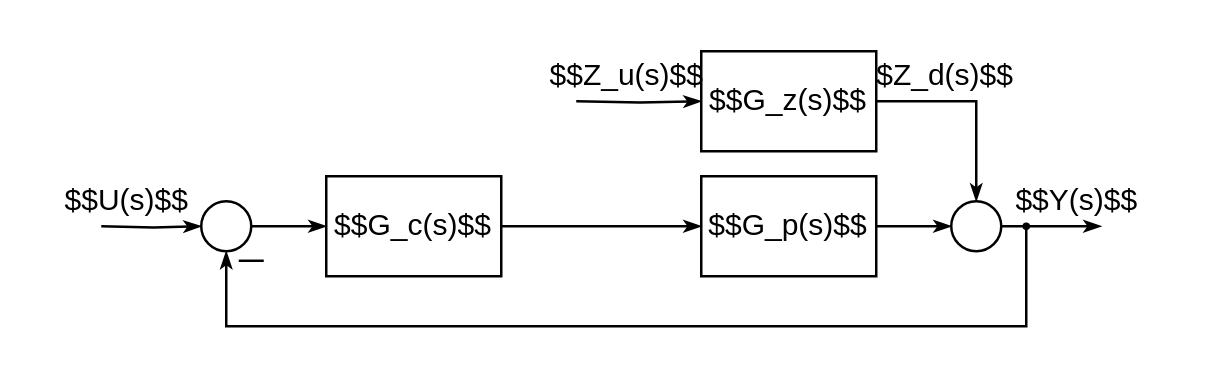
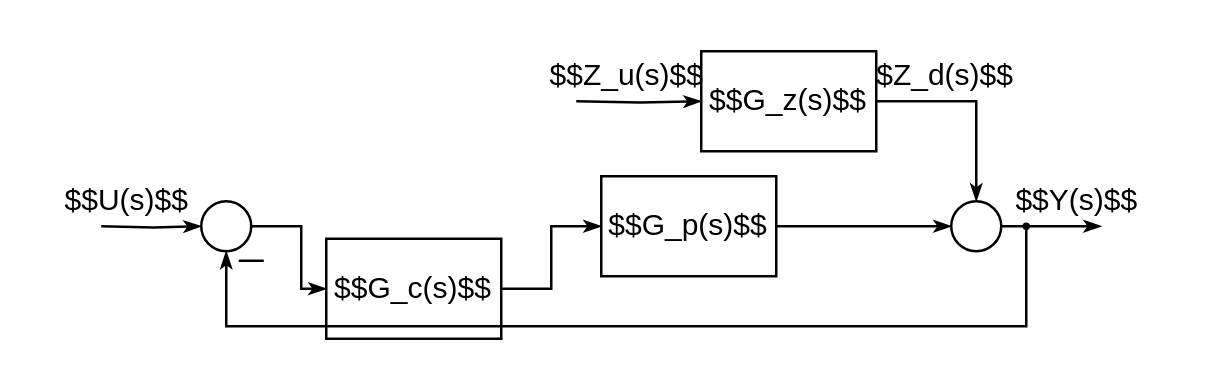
  <mxCell id="0" />
  <mxCell id="1" parent="0" />
- <mxCell id="2" value="$$G_c(s)$$" style="rounded=0;whiteSpace=wrap;html=1;" parent="1" vertex="1"><mxGeometry x="130" y="70" width="70" height="40" as="geometry" /></mxCell>
+ <mxCell id="2" value="$$G_c(s)$$" style="rounded=0;whiteSpace=wrap;html=1;" parent="1" vertex="1"><mxGeometry x="130" y="95" width="70" height="40" as="geometry" /></mxCell>
  <mxCell id="3" style="edgeStyle=orthogonalEdgeStyle;rounded=0;orthogonalLoop=1;jettySize=auto;html=1;entryX=0;entryY=0.5;entryDx=0;entryDy=0;startSize=4;endArrow=classicThin;endFill=1;endSize=4;" parent="1" source="4" target="8" edge="1"><mxGeometry relative="1" as="geometry" /></mxCell>
- <mxCell id="4" value="$$G_p(s)$$" style="rounded=0;whiteSpace=wrap;html=1;" parent="1" vertex="1"><mxGeometry x="280" y="70" width="70" height="40" as="geometry" /></mxCell>
+ <mxCell id="4" value="$$G_p(s)$$" style="rounded=0;whiteSpace=wrap;html=1;" parent="1" vertex="1"><mxGeometry x="240" y="70" width="70" height="40" as="geometry" /></mxCell>
  <mxCell id="5" style="edgeStyle=orthogonalEdgeStyle;rounded=0;orthogonalLoop=1;jettySize=auto;html=1;entryX=0;entryY=0.5;entryDx=0;entryDy=0;startSize=4;endArrow=classicThin;endFill=1;endSize=4;" parent="1" source="2" target="4" edge="1"><mxGeometry relative="1" as="geometry"><mxPoint x="250" y="90" as="sourcePoint" /></mxGeometry></mxCell>
  <mxCell id="6" style="edgeStyle=orthogonalEdgeStyle;rounded=0;orthogonalLoop=1;jettySize=auto;html=1;startSize=4;endArrow=classicThin;endFill=1;endSize=4;" parent="1" source="8" edge="1"><mxGeometry relative="1" as="geometry"><mxPoint x="440" y="90" as="targetPoint" /></mxGeometry></mxCell>
  <mxCell id="7" style="edgeStyle=orthogonalEdgeStyle;rounded=0;orthogonalLoop=1;jettySize=auto;html=1;startSize=4;endArrow=classicThin;endFill=1;endSize=4;exitX=1;exitY=0.5;exitDx=0;exitDy=0;" parent="1" source="18" target="8" edge="1"><mxGeometry relative="1" as="geometry"><mxPoint x="390" y="50" as="sourcePoint" /></mxGeometry></mxCell>
  <mxCell id="8" value="" style="ellipse;whiteSpace=wrap;html=1;" parent="1" vertex="1"><mxGeometry x="380" y="80" width="20" height="20" as="geometry" /></mxCell>
  <mxCell id="9" style="edgeStyle=orthogonalEdgeStyle;rounded=0;orthogonalLoop=1;jettySize=auto;html=1;entryX=0;entryY=0.5;entryDx=0;entryDy=0;startSize=4;endArrow=classicThin;endFill=1;endSize=4;" parent="1" source="12" target="2" edge="1"><mxGeometry relative="1" as="geometry" /></mxCell>
  <mxCell id="10" style="edgeStyle=orthogonalEdgeStyle;rounded=0;orthogonalLoop=1;jettySize=auto;html=1;startSize=4;endArrow=classicThin;endFill=1;endSize=4;" parent="1" target="12" edge="1"><mxGeometry relative="1" as="geometry"><mxPoint x="410" y="90" as="sourcePoint" /><Array as="points"><mxPoint x="410" y="90" /><mxPoint x="410" y="130" /><mxPoint x="90" y="130" /></Array></mxGeometry></mxCell>
  <mxCell id="11" style="edgeStyle=orthogonalEdgeStyle;rounded=0;orthogonalLoop=1;jettySize=auto;html=1;startSize=4;endArrow=classicThin;endFill=1;endSize=4;" parent="1" target="12" edge="1"><mxGeometry relative="1" as="geometry"><mxPoint x="40" y="90" as="sourcePoint" /></mxGeometry></mxCell>
  <mxCell id="12" value="" style="ellipse;whiteSpace=wrap;html=1;" parent="1" vertex="1"><mxGeometry x="80" y="80" width="20" height="20" as="geometry" /></mxCell>
  <mxCell id="13" value="$$Z_d(s)$$" style="text;html=1;align=center;verticalAlign=middle;resizable=0;points=[];autosize=1;" parent="1" vertex="1"><mxGeometry x="334" y="20" width="80" height="20" as="geometry" /></mxCell>
  <mxCell id="14" value="$$Y(s)$$" style="text;html=1;align=center;verticalAlign=middle;resizable=0;points=[];autosize=1;" parent="1" vertex="1"><mxGeometry x="400" y="70" width="60" height="20" as="geometry" /></mxCell>
  <mxCell id="15" value="$$U(s)$$" style="text;html=1;align=center;verticalAlign=middle;resizable=0;points=[];autosize=1;" parent="1" vertex="1"><mxGeometry x="20" y="70" width="60" height="20" as="geometry" /></mxCell>
  <mxCell id="16" value="" style="ellipse;whiteSpace=wrap;html=1;fillColor=#000000;" parent="1" vertex="1"><mxGeometry x="409" y="89" width="2" height="2" as="geometry" /></mxCell>
  <mxCell id="17" style="edgeStyle=orthogonalEdgeStyle;rounded=0;orthogonalLoop=1;jettySize=auto;html=1;startSize=4;endArrow=classicThin;endFill=1;endSize=4;" parent="1" target="18" edge="1"><mxGeometry relative="1" as="geometry"><mxPoint x="230" y="40" as="sourcePoint" /></mxGeometry></mxCell>
  <mxCell id="18" value="$$G_z(s)$$" style="rounded=0;whiteSpace=wrap;html=1;" parent="1" vertex="1"><mxGeometry x="280" y="20" width="70" height="40" as="geometry" /></mxCell>
  <mxCell id="19" value="$$Z_u(s)$$" style="text;html=1;align=center;verticalAlign=middle;resizable=0;points=[];autosize=1;" parent="1" vertex="1"><mxGeometry x="210" y="20" width="80" height="20" as="geometry" /></mxCell>
  <mxCell id="20" value="" style="endArrow=none;html=1;" edge="1" parent="1"><mxGeometry width="50" height="50" relative="1" as="geometry"><mxPoint x="95" y="103.81" as="sourcePoint" /><mxPoint x="105" y="103.81" as="targetPoint" /></mxGeometry></mxCell>
